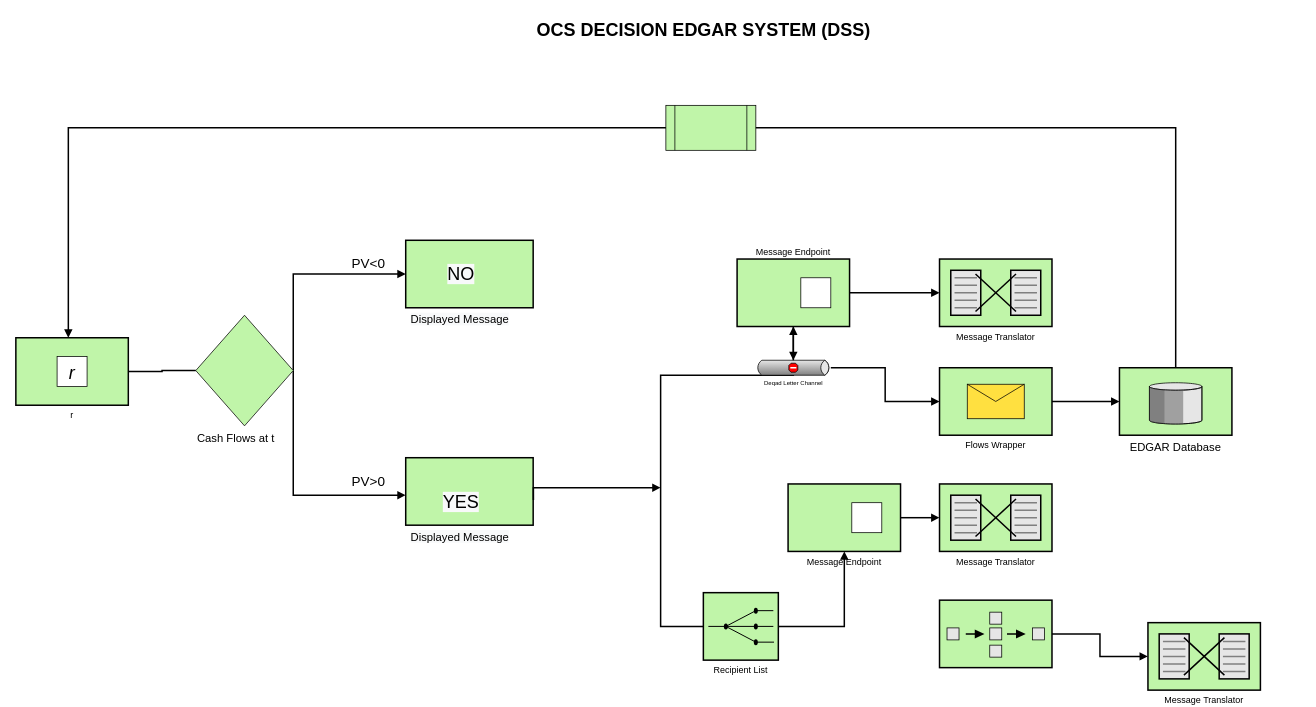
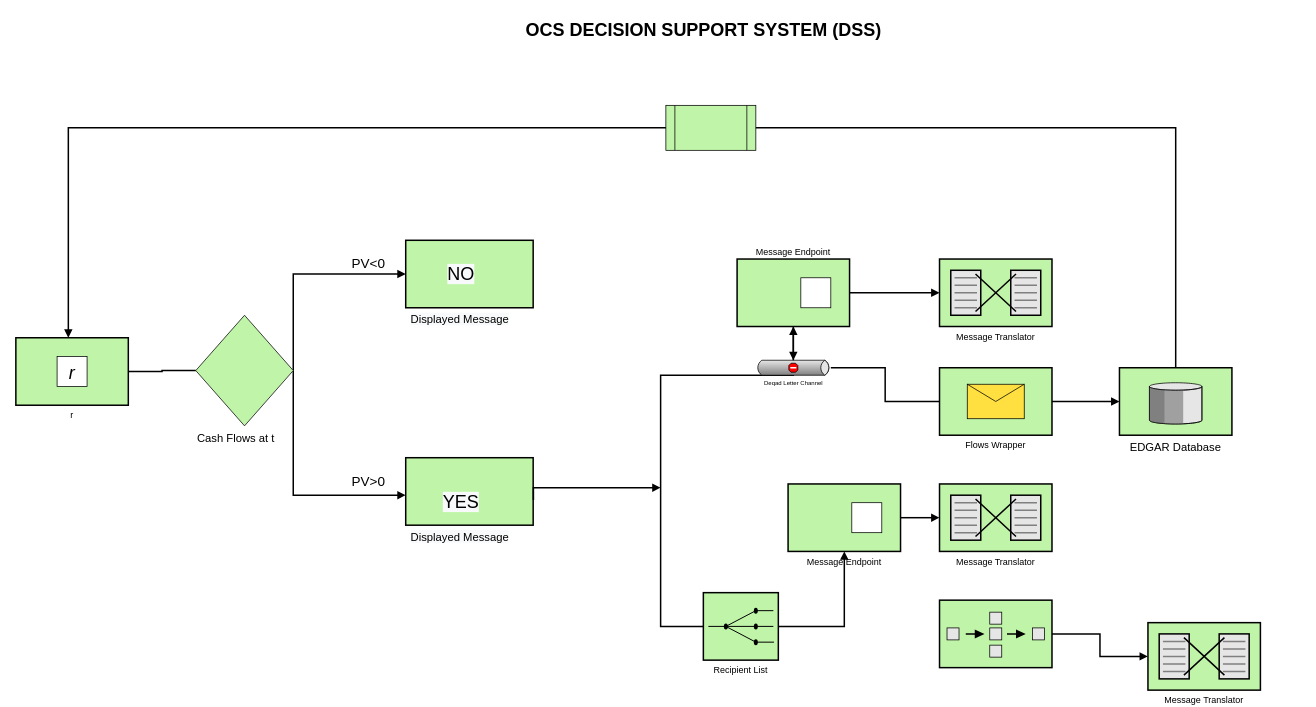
  <mxCell id="0" style=";html=1;" />
  <mxCell id="1" style=";html=1;" parent="0" />
  <mxCell id="2" style="edgeStyle=orthogonalEdgeStyle;rounded=0;html=1;endArrow=block;endFill=1;jettySize=auto;orthogonalLoop=1;strokeWidth=2;startArrow=none;startFill=0;entryX=0.5;entryY=1;entryDx=0;entryDy=0;" parent="1" source="4" target="10" edge="1"><mxGeometry relative="1" as="geometry"><Array as="points"><mxPoint x="880" y="500" /><mxPoint x="1057" y="500" /></Array></mxGeometry></mxCell>
  <mxCell id="3" style="edgeStyle=orthogonalEdgeStyle;rounded=0;html=1;endArrow=block;endFill=1;jettySize=auto;orthogonalLoop=1;strokeWidth=2;startArrow=none;startFill=0;" parent="1" source="4" target="13" edge="1"><mxGeometry relative="1" as="geometry" /></mxCell>
  <mxCell id="4" value="Recipient List" style="strokeWidth=2;dashed=0;align=center;fontSize=12;fillColor=#c0f5a9;verticalLabelPosition=bottom;verticalAlign=top;shape=mxgraph.eip.recipient_list;" parent="1" vertex="1"><mxGeometry x="937" y="790" width="100" height="90" as="geometry" /></mxCell>
  <mxCell id="5" style="edgeStyle=orthogonalEdgeStyle;rounded=0;html=1;endArrow=block;endFill=1;jettySize=auto;orthogonalLoop=1;strokeWidth=2;startArrow=none;startFill=0;exitX=1;exitY=0.5;exitDx=0;exitDy=0;" parent="1" source="35" edge="1"><mxGeometry relative="1" as="geometry"><mxPoint x="540" y="365" as="targetPoint" /><Array as="points"><mxPoint x="390" y="365" /></Array></mxGeometry></mxCell>
  <mxCell id="6" value="r" style="strokeWidth=2;dashed=0;align=center;fontSize=12;shape=rect;verticalLabelPosition=bottom;verticalAlign=top;fillColor=#c0f5a9" parent="1" vertex="1"><mxGeometry x="20" y="450" width="150" height="90" as="geometry" /></mxCell>
  <mxCell id="7" value="r" style="strokeWidth=1;dashed=0;align=center;fontSize=24;shape=rect;fillColor=#ffffff;strokeColor=#000000;fontStyle=2" parent="6" vertex="1"><mxGeometry x="55" y="25" width="40" height="40" as="geometry" /></mxCell>
  <mxCell id="8" style="edgeStyle=orthogonalEdgeStyle;rounded=0;html=1;endArrow=block;endFill=1;jettySize=auto;orthogonalLoop=1;strokeWidth=2;startArrow=none;startFill=0;" parent="1" source="10" target="15" edge="1"><mxGeometry relative="1" as="geometry" /></mxCell>
  <mxCell id="9" style="edgeStyle=orthogonalEdgeStyle;rounded=0;html=1;endArrow=block;endFill=1;jettySize=auto;orthogonalLoop=1;strokeWidth=2;startArrow=none;startFill=0;" parent="1" source="10" target="18" edge="1"><mxGeometry relative="1" as="geometry" /></mxCell>
  <mxCell id="10" value="Message Endpoint" style="strokeWidth=2;dashed=0;align=center;fontSize=12;shape=rect;verticalLabelPosition=top;verticalAlign=bottom;fillColor=#C0F5A9;labelPosition=center;" parent="1" vertex="1"><mxGeometry x="982" y="345" width="150" height="90" as="geometry" /></mxCell>
  <mxCell id="11" value="" style="strokeWidth=1;dashed=0;align=center;fontSize=8;shape=rect;fillColor=#ffffff;strokeColor=#000000;" parent="10" vertex="1"><mxGeometry x="85" y="25" width="40" height="40" as="geometry" /></mxCell>
  <mxCell id="12" style="edgeStyle=orthogonalEdgeStyle;rounded=0;html=1;endArrow=block;endFill=1;jettySize=auto;orthogonalLoop=1;strokeWidth=2;startArrow=none;startFill=0;" parent="1" source="13" target="16" edge="1"><mxGeometry relative="1" as="geometry" /></mxCell>
  <mxCell id="13" value="Message Endpoint" style="strokeWidth=2;dashed=0;align=center;fontSize=12;shape=rect;verticalLabelPosition=bottom;verticalAlign=top;fillColor=#c0f5a9" parent="1" vertex="1"><mxGeometry x="1050" y="645" width="150" height="90" as="geometry" /></mxCell>
  <mxCell id="14" value="" style="strokeWidth=1;dashed=0;align=center;fontSize=8;shape=rect" parent="13" vertex="1"><mxGeometry x="85" y="25" width="40" height="40" as="geometry" /></mxCell>
  <mxCell id="15" value="Message Translator" style="strokeWidth=2;dashed=0;align=center;fontSize=12;shape=mxgraph.eip.message_translator;fillColor=#c0f5a9;verticalLabelPosition=bottom;verticalAlign=top;" parent="1" vertex="1"><mxGeometry x="1252" y="345" width="150" height="90" as="geometry" /></mxCell>
  <mxCell id="16" value="Message Translator" style="strokeWidth=2;dashed=0;align=center;fontSize=12;shape=mxgraph.eip.message_translator;fillColor=#c0f5a9;verticalLabelPosition=bottom;verticalAlign=top;" parent="1" vertex="1"><mxGeometry x="1252" y="645" width="150" height="90" as="geometry" /></mxCell>
- <mxCell id="17" style="edgeStyle=orthogonalEdgeStyle;rounded=0;html=1;endArrow=block;endFill=1;jettySize=auto;orthogonalLoop=1;strokeWidth=2;startArrow=none;startFill=0;" parent="1" source="18" target="20" edge="1"><mxGeometry relative="1" as="geometry" /></mxCell>
+ <mxCell id="17" style="edgeStyle=orthogonalEdgeStyle;rounded=0;html=1;endArrow=none;endFill=1;jettySize=auto;orthogonalLoop=1;strokeWidth=2;startArrow=none;startFill=0;" parent="1" source="18" target="20" edge="1"><mxGeometry relative="1" as="geometry" /></mxCell>
  <mxCell id="18" value="Deqad Letter Channel" style="strokeWidth=1;dashed=0;align=center;html=1;fontSize=8;shape=mxgraph.eip.deadLetterChannel;verticalLabelPosition=bottom;labelBackgroundColor=#ffffff;verticalAlign=top;" parent="1" vertex="1"><mxGeometry x="1007" y="480" width="100" height="20" as="geometry" /></mxCell>
  <mxCell id="19" style="edgeStyle=orthogonalEdgeStyle;rounded=0;html=1;endArrow=block;endFill=1;jettySize=auto;orthogonalLoop=1;strokeWidth=2;startArrow=none;startFill=0;" parent="1" source="20" target="24" edge="1"><mxGeometry relative="1" as="geometry" /></mxCell>
  <mxCell id="20" value="Flows Wrapper" style="strokeWidth=2;dashed=0;align=center;fontSize=12;fillColor=#c0f5a9;verticalLabelPosition=bottom;verticalAlign=top;shape=mxgraph.eip.envelope_wrapper;" parent="1" vertex="1"><mxGeometry x="1252" y="490" width="150" height="90" as="geometry" /></mxCell>
  <mxCell id="21" style="edgeStyle=orthogonalEdgeStyle;rounded=0;html=1;endArrow=block;endFill=1;jettySize=auto;orthogonalLoop=1;strokeWidth=2;startArrow=none;startFill=0;" parent="1" source="22" target="25" edge="1"><mxGeometry relative="1" as="geometry" /></mxCell>
  <mxCell id="22" value="" style="strokeWidth=2;dashed=0;align=center;fontSize=12;fillColor=#c0f5a9;verticalLabelPosition=bottom;verticalAlign=top;shape=mxgraph.eip.composed_message_processor;" parent="1" vertex="1"><mxGeometry x="1252" y="800" width="150" height="90" as="geometry" /></mxCell>
  <mxCell id="23" style="edgeStyle=orthogonalEdgeStyle;rounded=0;html=1;endArrow=block;endFill=1;jettySize=auto;orthogonalLoop=1;fontSize=12;strokeWidth=2;startArrow=none;startFill=0;" parent="1" source="24" edge="1"><mxGeometry relative="1" as="geometry"><Array as="points"><mxPoint x="1567" y="170" /><mxPoint x="90" y="170" /></Array><mxPoint x="90" y="450" as="targetPoint" /></mxGeometry></mxCell>
  <mxCell id="24" value="EDGAR Database" style="strokeWidth=2;dashed=0;align=center;fontSize=15;verticalLabelPosition=bottom;verticalAlign=top;shape=mxgraph.eip.message_store;fillColor=#c0f5a9" parent="1" vertex="1"><mxGeometry x="1492" y="490" width="150" height="90" as="geometry" /></mxCell>
  <mxCell id="25" value="Message Translator" style="strokeWidth=2;dashed=0;align=center;fontSize=12;shape=mxgraph.eip.message_translator;fillColor=#c0f5a9;verticalLabelPosition=bottom;verticalAlign=top;" parent="1" vertex="1"><mxGeometry x="1530" y="830" width="150" height="90" as="geometry" /></mxCell>
- <mxCell id="26" value="OCS DECISION EDGAR SYSTEM (DSS)" style="text;strokeColor=none;fillColor=none;html=1;fontSize=24;fontStyle=1;verticalAlign=middle;align=center;" parent="1" vertex="1"><mxGeometry x="141.5" y="20" width="1590" height="40" as="geometry" /></mxCell>
+ <mxCell id="26" value="OCS DECISION SUPPORT SYSTEM (DSS)" style="text;strokeColor=none;fillColor=none;html=1;fontSize=24;fontStyle=1;verticalAlign=middle;align=center;" parent="1" vertex="1"><mxGeometry x="141.5" y="20" width="1590" height="40" as="geometry" /></mxCell>
  <mxCell id="27" style="edgeStyle=orthogonalEdgeStyle;rounded=0;html=1;endArrow=block;endFill=1;jettySize=auto;orthogonalLoop=1;strokeWidth=2;startArrow=none;startFill=0;exitX=1;exitY=0.5;exitDx=0;exitDy=0;" edge="1" parent="1" source="35"><mxGeometry relative="1" as="geometry"><mxPoint x="390" y="460" as="sourcePoint" /><mxPoint x="540" y="660" as="targetPoint" /><Array as="points"><mxPoint x="390" y="660" /></Array></mxGeometry></mxCell>
  <mxCell id="28" value="r" style="strokeWidth=2;dashed=0;align=center;fontSize=12;shape=rect;verticalLabelPosition=bottom;verticalAlign=top;fillColor=#c0f5a9" vertex="1" parent="1"><mxGeometry x="540" y="320" width="170" height="90" as="geometry" /></mxCell>
  <mxCell id="29" value="&lt;span style=&quot;color: rgb(0, 0, 0); font-family: Helvetica; font-size: 24px; font-style: normal; font-variant-ligatures: normal; font-variant-caps: normal; font-weight: 400; letter-spacing: normal; orphans: 2; text-indent: 0px; text-transform: none; widows: 2; word-spacing: 0px; -webkit-text-stroke-width: 0px; background-color: rgb(248, 249, 250); text-decoration-thickness: initial; text-decoration-style: initial; text-decoration-color: initial; float: none; display: inline !important;&quot;&gt;NO&lt;br style=&quot;font-size: 24px;&quot;&gt;&lt;br style=&quot;font-size: 24px;&quot;&gt;&lt;/span&gt;" style="text;whiteSpace=wrap;html=1;fontSize=24;align=center;verticalAlign=middle;" vertex="1" parent="1"><mxGeometry x="550" y="350" width="128" height="60" as="geometry" /></mxCell>
  <mxCell id="30" value="&lt;span style=&quot;color: rgb(0, 0, 0); font-family: Helvetica; font-size: 15px; font-style: normal; font-variant-ligatures: normal; font-variant-caps: normal; font-weight: 400; letter-spacing: normal; orphans: 2; text-align: center; text-indent: 0px; text-transform: none; widows: 2; word-spacing: 0px; -webkit-text-stroke-width: 0px; background-color: rgb(248, 249, 250); text-decoration-thickness: initial; text-decoration-style: initial; text-decoration-color: initial; float: none; display: inline !important;&quot;&gt;Displayed Message&lt;/span&gt;" style="text;whiteSpace=wrap;html=1;fontSize=15;fontColor=default;" vertex="1" parent="1"><mxGeometry x="545" y="410" width="160" height="30" as="geometry" /></mxCell>
  <mxCell id="31" value="r" style="strokeWidth=2;dashed=0;align=center;fontSize=12;shape=rect;verticalLabelPosition=bottom;verticalAlign=top;fillColor=#c0f5a9;" vertex="1" parent="1"><mxGeometry x="540" y="610" width="170" height="90" as="geometry" /></mxCell>
  <mxCell id="32" value="&lt;span style=&quot;color: rgb(0, 0, 0); font-family: Helvetica; font-size: 24px; font-style: normal; font-variant-ligatures: normal; font-variant-caps: normal; font-weight: 400; letter-spacing: normal; orphans: 2; text-indent: 0px; text-transform: none; widows: 2; word-spacing: 0px; -webkit-text-stroke-width: 0px; background-color: rgb(248, 249, 250); text-decoration-thickness: initial; text-decoration-style: initial; text-decoration-color: initial; float: none; display: inline !important;&quot;&gt;YES&lt;br style=&quot;font-size: 24px;&quot;&gt;&lt;/span&gt;" style="text;whiteSpace=wrap;html=1;fontSize=24;align=center;verticalAlign=middle;" vertex="1" parent="1"><mxGeometry x="550" y="640" width="128" height="60" as="geometry" /></mxCell>
  <mxCell id="33" value="&lt;span style=&quot;color: rgb(0, 0, 0); font-family: Helvetica; font-size: 15px; font-style: normal; font-variant-ligatures: normal; font-variant-caps: normal; font-weight: 400; letter-spacing: normal; orphans: 2; text-align: center; text-indent: 0px; text-transform: none; widows: 2; word-spacing: 0px; -webkit-text-stroke-width: 0px; background-color: rgb(248, 249, 250); text-decoration-thickness: initial; text-decoration-style: initial; text-decoration-color: initial; float: none; display: inline !important;&quot;&gt;Displayed Message&lt;/span&gt;" style="text;whiteSpace=wrap;html=1;fontSize=15;fontColor=default;" vertex="1" parent="1"><mxGeometry x="545" y="700" width="160" height="30" as="geometry" /></mxCell>
  <mxCell id="34" style="edgeStyle=orthogonalEdgeStyle;rounded=0;html=1;endArrow=block;endFill=1;jettySize=auto;orthogonalLoop=1;strokeWidth=2;startArrow=none;startFill=0;exitX=1.002;exitY=0.626;exitDx=0;exitDy=0;exitPerimeter=0;" edge="1" parent="1" source="31"><mxGeometry relative="1" as="geometry"><mxPoint x="730" y="610" as="sourcePoint" /><mxPoint x="880" y="650" as="targetPoint" /><Array as="points"><mxPoint x="710" y="650" /><mxPoint x="830" y="650" /></Array></mxGeometry></mxCell>
  <mxCell id="35" value="" style="rhombus;whiteSpace=wrap;html=1;labelBackgroundColor=none;labelBorderColor=none;fontSize=24;fillColor=#C0F5A9;gradientColor=none;strokeColor=#000000;" vertex="1" parent="1"><mxGeometry x="260" y="420" width="130" height="147.5" as="geometry" /></mxCell>
  <mxCell id="36" value="" style="edgeStyle=orthogonalEdgeStyle;rounded=0;html=1;endArrow=none;endFill=1;jettySize=auto;orthogonalLoop=1;strokeWidth=2;startArrow=none;startFill=0;exitX=1;exitY=0.5;exitDx=0;exitDy=0;" edge="1" parent="1" source="6" target="35"><mxGeometry relative="1" as="geometry"><mxPoint x="270" y="495" as="sourcePoint" /><mxPoint x="540" y="660" as="targetPoint" /><Array as="points" /></mxGeometry></mxCell>
  <mxCell id="37" value="" style="shape=image;html=1;verticalAlign=top;verticalLabelPosition=bottom;labelBackgroundColor=#ffffff;imageAspect=0;aspect=fixed;image=https://cdn0.iconfinder.com/data/icons/web-development-and-studio/512/55_growth_Chart_flowchart_graph_increase_progress-128.png;labelBorderColor=none;fontSize=24;fontColor=default;strokeColor=#000000;fillColor=#C0F5A9;gradientColor=none;" vertex="1" parent="1"><mxGeometry x="292.5" y="460" width="65" height="65" as="geometry" /></mxCell>
  <mxCell id="38" value="&lt;div style=&quot;text-align: center;&quot;&gt;Cash Flows at t&lt;/div&gt;" style="text;whiteSpace=wrap;html=1;fontSize=15;fontColor=default;" vertex="1" parent="1"><mxGeometry x="260" y="567.5" width="160" height="30" as="geometry" /></mxCell>
  <mxCell id="39" value="&lt;font style=&quot;font-size: 18px;&quot;&gt;PV&amp;lt;0&lt;/font&gt;" style="text;html=1;align=center;verticalAlign=middle;resizable=0;points=[];autosize=1;strokeColor=none;fillColor=none;fontSize=24;fontColor=default;" vertex="1" parent="1"><mxGeometry x="460" y="330" width="60" height="40" as="geometry" /></mxCell>
  <mxCell id="40" value="&lt;font style=&quot;font-size: 18px;&quot;&gt;PV&amp;gt;0&lt;/font&gt;" style="text;html=1;align=center;verticalAlign=middle;resizable=0;points=[];autosize=1;strokeColor=none;fillColor=none;fontSize=24;fontColor=default;" vertex="1" parent="1"><mxGeometry x="460" y="620" width="60" height="40" as="geometry" /></mxCell>
  <mxCell id="41" value="" style="shape=process;whiteSpace=wrap;html=1;backgroundOutline=1;labelBackgroundColor=none;labelBorderColor=none;fontSize=15;fontColor=default;strokeColor=#000000;fillColor=#C0F5A9;gradientColor=none;" vertex="1" parent="1"><mxGeometry x="887" y="140" width="120" height="60" as="geometry" /></mxCell>
